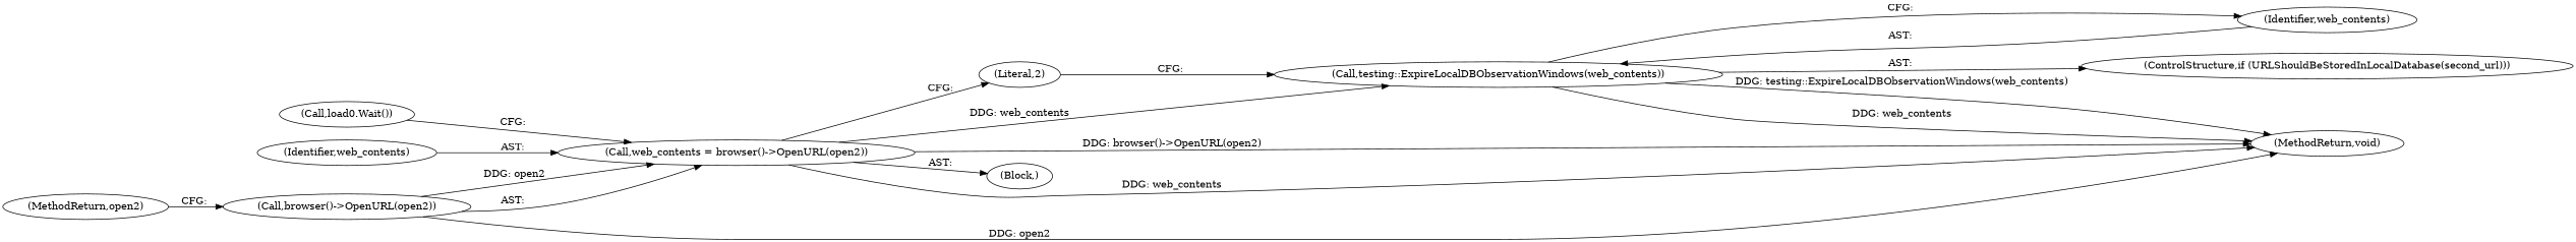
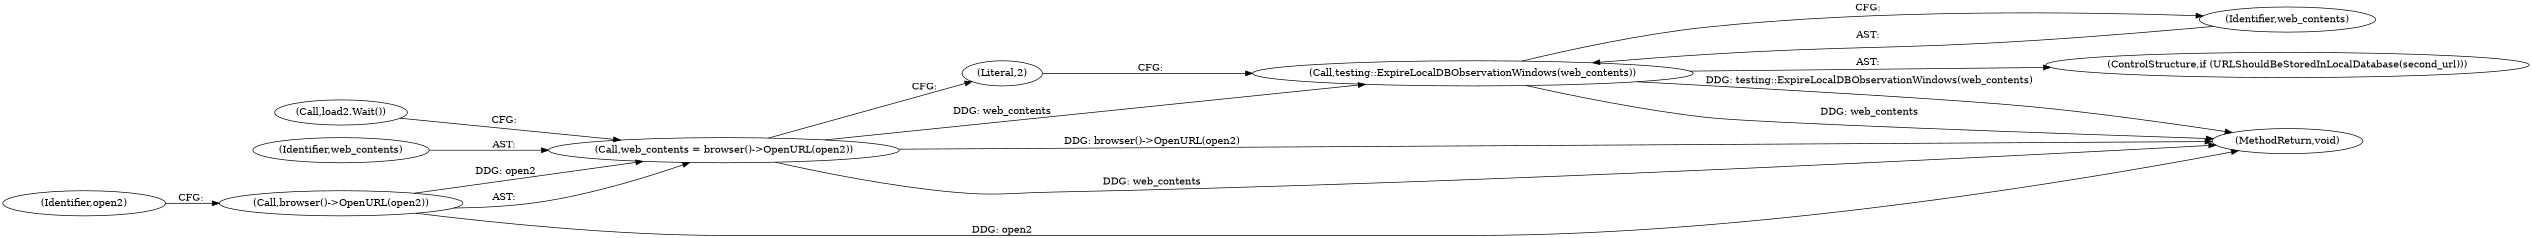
  digraph {
    rankdir=LR
    n1 [label="(Call,testing::ExpireLocalDBObservationWindows(web_contents))"]
    n2 [label="(MethodReturn,void)"]
    n3 [label="(Identifier,web_contents)"]
    n4 [label="(ControlStructure,if (URLShouldBeStoredInLocalDatabase(second_url)))"]
    n5 [label="(Call,web_contents = browser()->OpenURL(open2))"]
-   n6 [label="(Block,)"]
    n7 [label="(Literal,2)"]
    n8 [label="(Call,browser()->OpenURL(open2))"]
-   n9 [label="(MethodReturn,open2)"]
+   n9 [label="(Identifier,open2)"]
    n10 [label="(Identifier,web_contents)"]
-   n11 [label="(Call,load0.Wait())"]
+   n11 [label="(Call,load2.Wait())"]
    n1 -> n2 [label="DDG: web_contents"]
    n1 -> n2 [label="DDG: testing::ExpireLocalDBObservationWindows(web_contents)"]
    n1 -> n3 [label="CFG: "]
    n1 -> n4 [label="AST: "]
    n3 -> n1 [label="AST: "]
    n5 -> n1 [label="DDG: web_contents"]
    n5 -> n2 [label="DDG: browser()->OpenURL(open2)"]
    n5 -> n2 [label="DDG: web_contents"]
-   n5 -> n6 [label="AST: "]
    n5 -> n7 [label="CFG: "]
    n7 -> n1 [label="CFG: "]
    n8 -> n2 [label="DDG: open2"]
    n8 -> n5 [label="AST: "]
    n8 -> n5 [label="DDG: open2"]
    n9 -> n8 [label="CFG: "]
    n10 -> n5 [label="AST: "]
    n11 -> n5 [label="CFG: "]
  }
